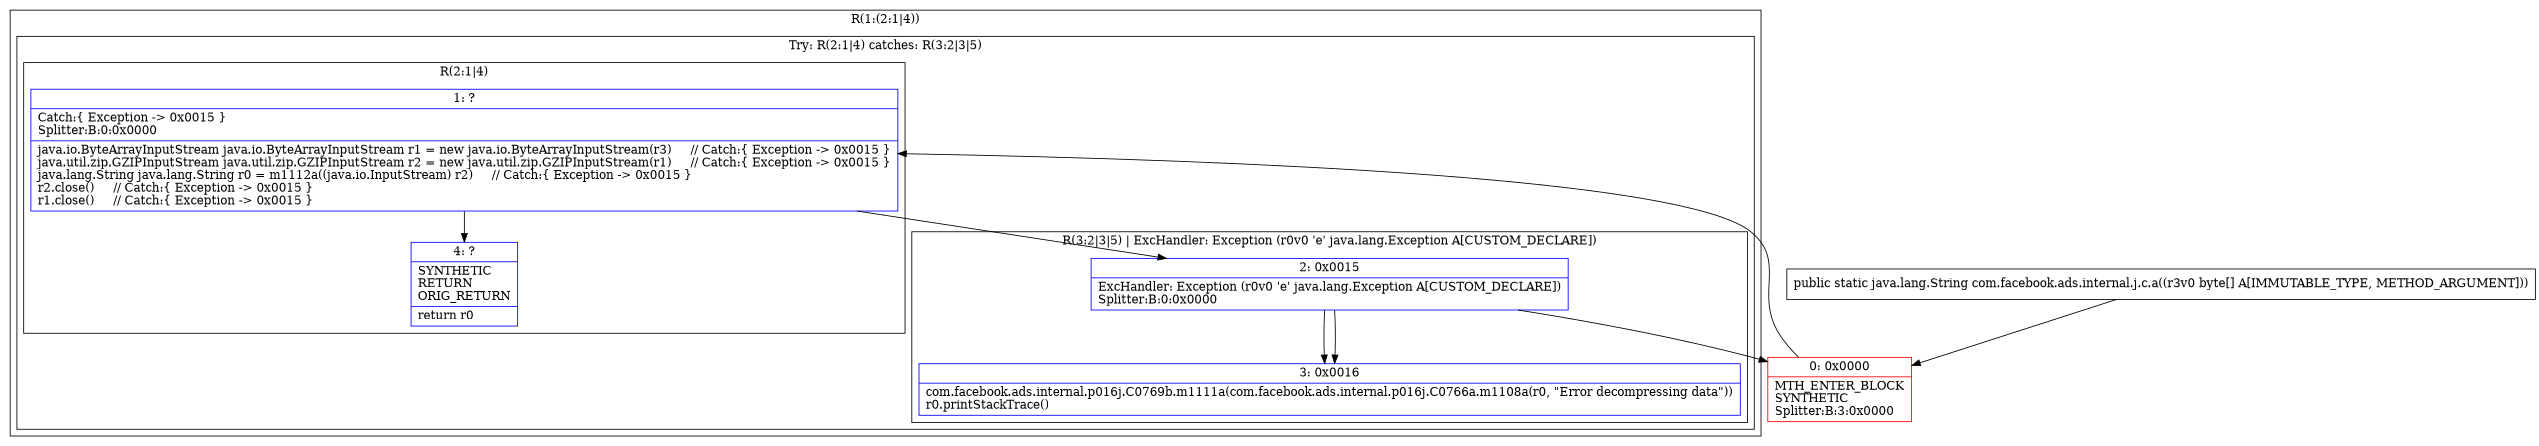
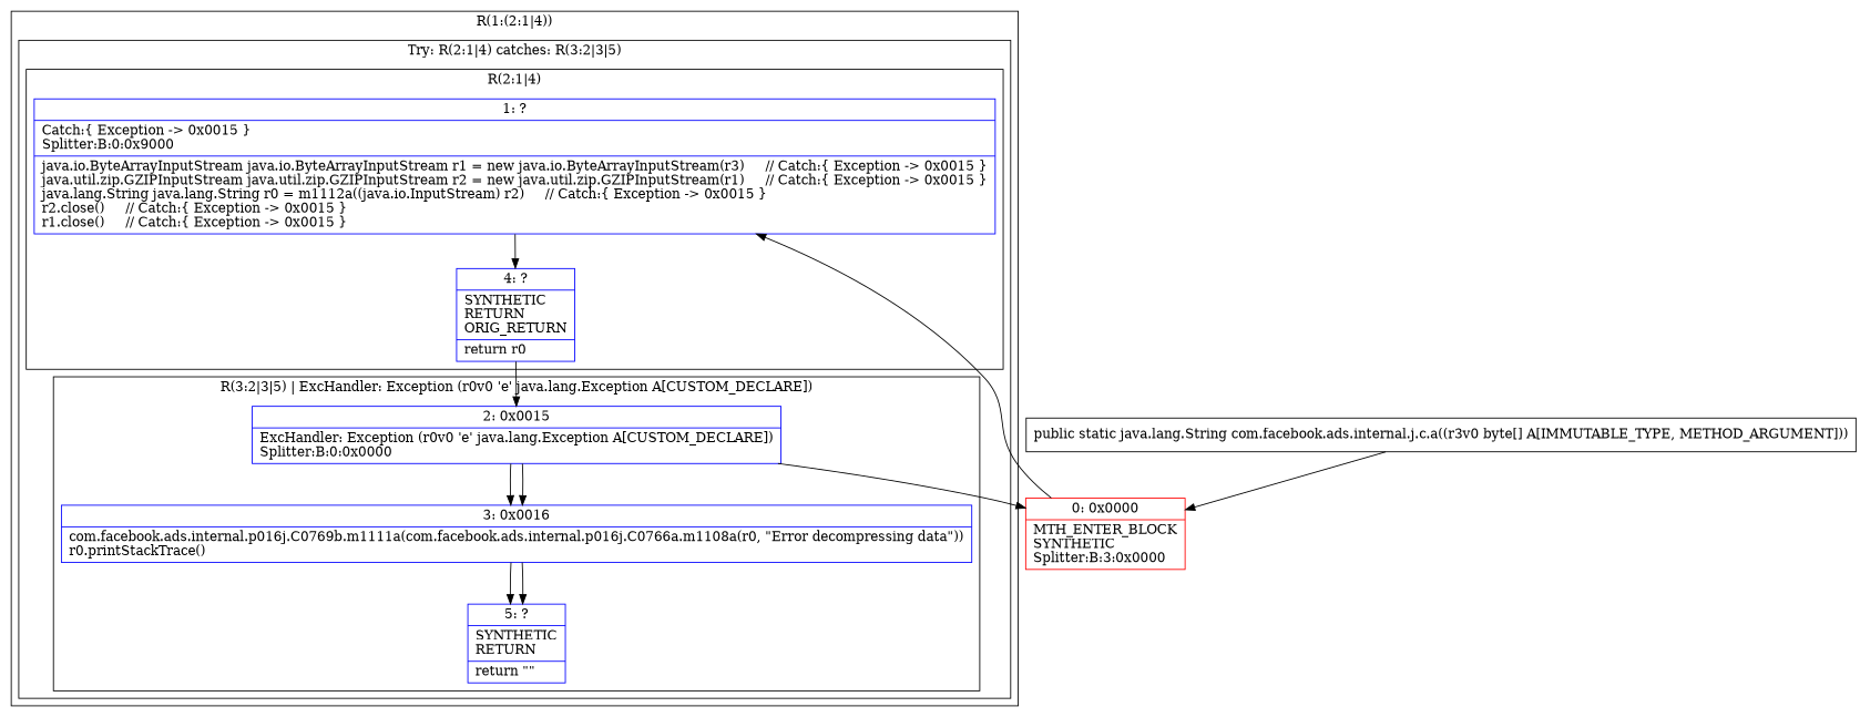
  digraph {
    node [color=blue shape=record]
-   n1 [label="{1\:\ ?|Catch:\{ Exception \-\> 0x0015 \}\lSplitter:B:0:0x0000\l|java.io.ByteArrayInputStream java.io.ByteArrayInputStream r1 = new java.io.ByteArrayInputStream(r3)     \/\/ Catch:\{ Exception \-\> 0x0015 \}\ljava.util.zip.GZIPInputStream java.util.zip.GZIPInputStream r2 = new java.util.zip.GZIPInputStream(r1)     \/\/ Catch:\{ Exception \-\> 0x0015 \}\ljava.lang.String java.lang.String r0 = m1112a((java.io.InputStream) r2)     \/\/ Catch:\{ Exception \-\> 0x0015 \}\lr2.close()     \/\/ Catch:\{ Exception \-\> 0x0015 \}\lr1.close()     \/\/ Catch:\{ Exception \-\> 0x0015 \}\l}"]
+   n1 [label="{1\:\ ?|Catch:\{ Exception \-\> 0x0015 \}\lSplitter:B:0:0x9000\l|java.io.ByteArrayInputStream java.io.ByteArrayInputStream r1 = new java.io.ByteArrayInputStream(r3)     \/\/ Catch:\{ Exception \-\> 0x0015 \}\ljava.util.zip.GZIPInputStream java.util.zip.GZIPInputStream r2 = new java.util.zip.GZIPInputStream(r1)     \/\/ Catch:\{ Exception \-\> 0x0015 \}\ljava.lang.String java.lang.String r0 = m1112a((java.io.InputStream) r2)     \/\/ Catch:\{ Exception \-\> 0x0015 \}\lr2.close()     \/\/ Catch:\{ Exception \-\> 0x0015 \}\lr1.close()     \/\/ Catch:\{ Exception \-\> 0x0015 \}\l}"]
    n2 [label="{4\:\ ?|SYNTHETIC\lRETURN\lORIG_RETURN\l|return r0\l}"]
    n3 [label="{2\:\ 0x0015|ExcHandler: Exception (r0v0 'e' java.lang.Exception A[CUSTOM_DECLARE])\lSplitter:B:0:0x0000\l}"]
    n4 [label="{3\:\ 0x0016|com.facebook.ads.internal.p016j.C0769b.m1111a(com.facebook.ads.internal.p016j.C0766a.m1108a(r0, \"Error decompressing data\"))\lr0.printStackTrace()\l}"]
+   n5 [label="{5\:\ ?|SYNTHETIC\lRETURN\l|return \"\"\l}"]
    n6 [color=red label="{0\:\ 0x0000|MTH_ENTER_BLOCK\lSYNTHETIC\lSplitter:B:3:0x0000\l}"]
    n7 [label="{public static java.lang.String com.facebook.ads.internal.j.c.a((r3v0 byte[] A[IMMUTABLE_TYPE, METHOD_ARGUMENT])) }" color=""]
    subgraph cluster_1 {
      label="R(1:(2:1|4))"
      subgraph cluster_2 {
        label="Try: R(2:1|4) catches: R(3:2|3|5)"
        subgraph cluster_3 {
          label="R(2:1|4)"
          n1
          n2
        }
        subgraph cluster_4 {
          label="R(3:2|3|5) | ExcHandler: Exception (r0v0 'e' java.lang.Exception A[CUSTOM_DECLARE])\l"
          n3
          n4
+         n5
        }
      }
    }
    subgraph cluster_5 {
      label="R(3:2|3|5) | ExcHandler: Exception (r0v0 'e' java.lang.Exception A[CUSTOM_DECLARE])\l"
    }
    n1 -> n2
-   n1 -> n3
+   n2 -> n3
    n3 -> n4
    n3 -> n4
    n3 -> n6
+   n4 -> n5
+   n4 -> n5
    n6 -> n1
    n7 -> n6
  }
